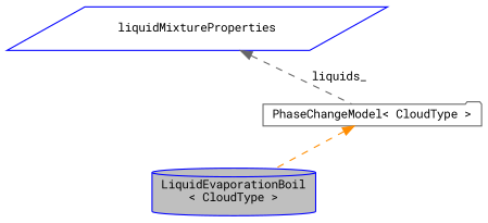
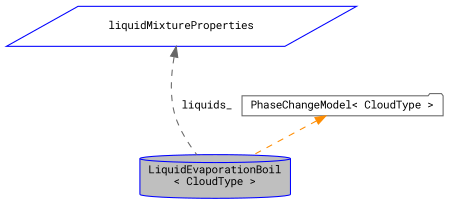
  digraph {
    fontname="Roboto Mono"
    rankdir=TB
    node [color=blue fontname="Roboto Mono" fontsize=10]
    edge [dir=back fontname="Roboto Mono" fontsize=10 labelfontname=Helvetica labelfontsize=10 style=dashed]
    n1 [fillcolor=grey75 fontcolor=black height=0.2 label="LiquidEvaporationBoil\l\< CloudType \>" shape=cylinder style=filled width=0.4]
    n2 [color=gray40 height=0.2 label="PhaseChangeModel\< CloudType \>" shape=folder width=0.4]
    n3 [height=0.2 label=liquidMixtureProperties shape=parallelogram width=0.4]
    n2 -> n1 [color=darkorange]
-   n3 -> n2 [color=gray40 label=" liquids_"]
+   n3 -> n1 [color=gray40 label=" liquids_"]
  }
